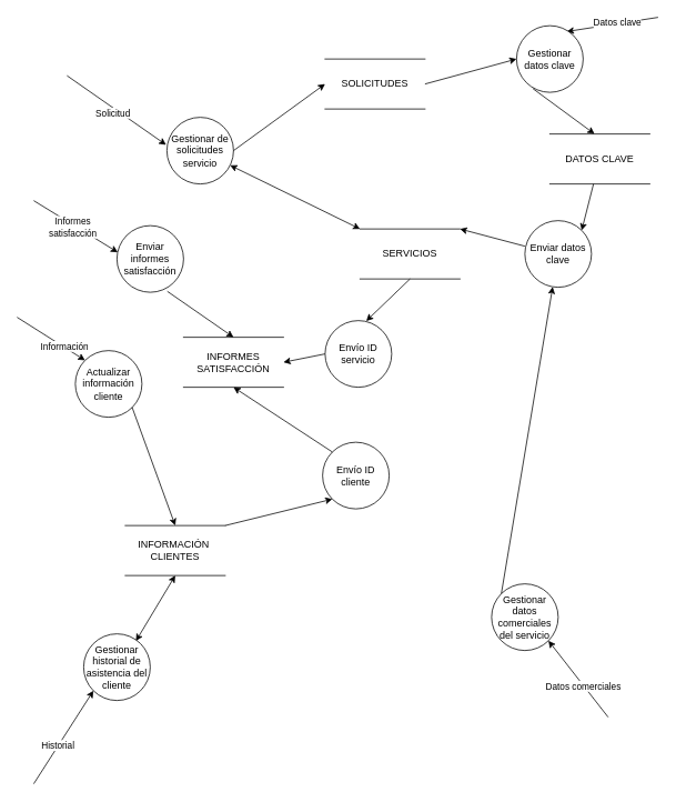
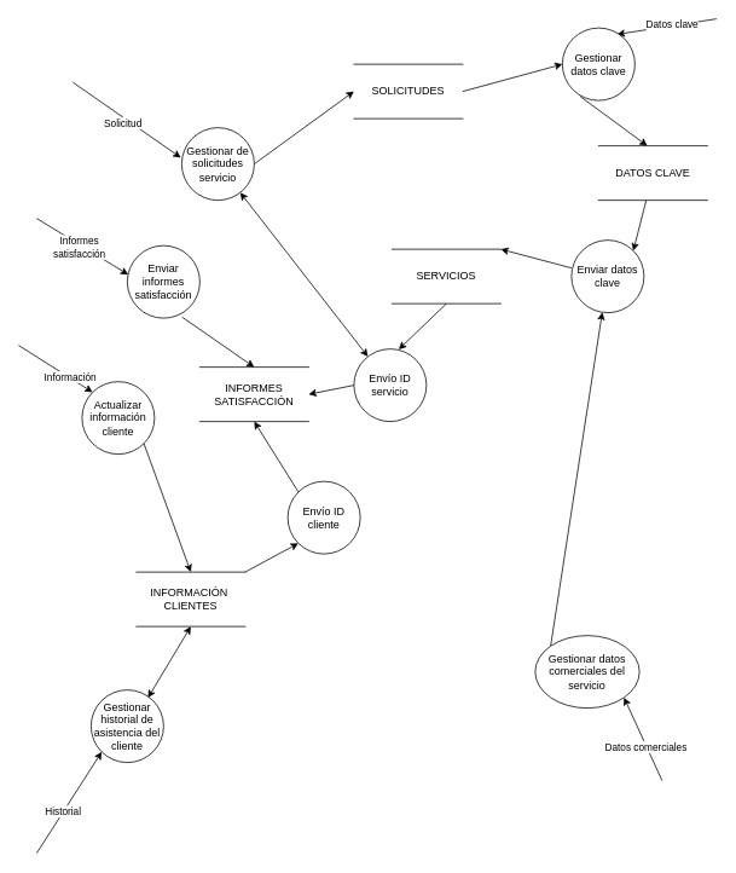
  <mxCell id="0" />
  <mxCell id="1" parent="0" />
  <mxCell id="2" value="Actualizar información cliente" style="ellipse;whiteSpace=wrap;html=1;aspect=fixed;" parent="1" vertex="1"><mxGeometry x="90" y="420" width="80" height="80" as="geometry" /></mxCell>
- <mxCell id="3" value="&lt;div&gt;Gestionar datos comerciales del servicio&lt;br&gt;&lt;/div&gt;" style="ellipse;whiteSpace=wrap;html=1;aspect=fixed;" parent="1" vertex="1"><mxGeometry x="590" y="700" width="80" height="80" as="geometry" /></mxCell>
+ <mxCell id="3" value="&lt;div&gt;Gestionar datos comerciales del servicio&lt;br&gt;&lt;/div&gt;" style="ellipse;whiteSpace=wrap;html=1;aspect=fixed;" parent="1" vertex="1"><mxGeometry x="590" y="700" width="115" height="80" as="geometry" /></mxCell>
  <mxCell id="4" value="Gestionar de solicitudes servicio" style="ellipse;whiteSpace=wrap;html=1;aspect=fixed;" parent="1" vertex="1"><mxGeometry x="200" y="140" width="80" height="80" as="geometry" /></mxCell>
  <mxCell id="5" value="&lt;div&gt;Enviar informes&lt;/div&gt;&lt;div&gt;satisfacción&lt;br&gt;&lt;/div&gt;" style="ellipse;whiteSpace=wrap;html=1;aspect=fixed;" parent="1" vertex="1"><mxGeometry x="140" y="270" width="80" height="80" as="geometry" /></mxCell>
  <mxCell id="6" value="DATOS CLAVE" style="shape=partialRectangle;whiteSpace=wrap;html=1;left=0;right=0;fillColor=none;" parent="1" vertex="1"><mxGeometry x="660" y="160" width="120" height="60" as="geometry" /></mxCell>
  <mxCell id="7" value="INFORMACIÓN&amp;nbsp; CLIENTES" style="shape=partialRectangle;whiteSpace=wrap;html=1;left=0;right=0;fillColor=none;" parent="1" vertex="1"><mxGeometry x="150" y="630" width="120" height="60" as="geometry" /></mxCell>
  <mxCell id="8" value="SOLICITUDES" style="shape=partialRectangle;whiteSpace=wrap;html=1;left=0;right=0;fillColor=none;" parent="1" vertex="1"><mxGeometry x="390" y="70" width="120" height="60" as="geometry" /></mxCell>
  <mxCell id="9" value="" style="endArrow=classic;html=1;rounded=0;entryX=0;entryY=0;entryDx=0;entryDy=0;" parent="1" target="2" edge="1"><mxGeometry width="50" height="50" relative="1" as="geometry"><mxPoint x="20" y="380" as="sourcePoint" /><mxPoint x="302" y="584" as="targetPoint" /></mxGeometry></mxCell>
  <mxCell id="10" value="Información" style="edgeLabel;html=1;align=center;verticalAlign=middle;resizable=0;points=[];" parent="9" vertex="1" connectable="0"><mxGeometry x="0.358" y="1" relative="1" as="geometry"><mxPoint as="offset" /></mxGeometry></mxCell>
  <mxCell id="11" value="" style="endArrow=classic;html=1;rounded=0;exitX=1;exitY=1;exitDx=0;exitDy=0;entryX=0.5;entryY=0;entryDx=0;entryDy=0;" parent="1" source="2" target="7" edge="1"><mxGeometry width="50" height="50" relative="1" as="geometry"><mxPoint x="572" y="624" as="sourcePoint" /><mxPoint x="622" y="574" as="targetPoint" /></mxGeometry></mxCell>
  <mxCell id="12" value="" style="endArrow=classic;html=1;rounded=0;entryX=-0.012;entryY=0.413;entryDx=0;entryDy=0;entryPerimeter=0;" parent="1" target="4" edge="1"><mxGeometry width="50" height="50" relative="1" as="geometry"><mxPoint x="80" y="90" as="sourcePoint" /><mxPoint x="304" y="156" as="targetPoint" /></mxGeometry></mxCell>
  <mxCell id="13" value="Solicitud" style="edgeLabel;html=1;align=center;verticalAlign=middle;resizable=0;points=[];" parent="12" vertex="1" connectable="0"><mxGeometry x="0.358" y="1" relative="1" as="geometry"><mxPoint x="-27" y="-11" as="offset" /></mxGeometry></mxCell>
  <mxCell id="14" value="SERVICIOS" style="shape=partialRectangle;whiteSpace=wrap;html=1;left=0;right=0;fillColor=none;" parent="1" vertex="1"><mxGeometry x="432" y="274" width="120" height="60" as="geometry" /></mxCell>
  <mxCell id="15" value="" style="endArrow=classic;html=1;rounded=0;exitX=0.756;exitY=0.986;exitDx=0;exitDy=0;exitPerimeter=0;entryX=0.5;entryY=0;entryDx=0;entryDy=0;" parent="1" source="5" target="33" edge="1"><mxGeometry width="50" height="50" relative="1" as="geometry"><mxPoint x="532" y="1124" as="sourcePoint" /><mxPoint x="362" y="384" as="targetPoint" /></mxGeometry></mxCell>
  <mxCell id="16" value="" style="endArrow=classic;html=1;rounded=0;entryX=0.013;entryY=0.4;entryDx=0;entryDy=0;entryPerimeter=0;" parent="1" target="5" edge="1"><mxGeometry width="50" height="50" relative="1" as="geometry"><mxPoint x="40" y="240" as="sourcePoint" /><mxPoint x="482" y="974" as="targetPoint" /></mxGeometry></mxCell>
  <mxCell id="17" value="&lt;div&gt;Informes&lt;/div&gt;&lt;div&gt;satisfacción&lt;br&gt;&lt;/div&gt;" style="edgeLabel;html=1;align=center;verticalAlign=middle;resizable=0;points=[];" parent="16" vertex="1" connectable="0"><mxGeometry x="-0.049" y="-3" relative="1" as="geometry"><mxPoint as="offset" /></mxGeometry></mxCell>
  <mxCell id="18" value="" style="endArrow=classic;html=1;rounded=0;entryX=0.754;entryY=0.088;entryDx=0;entryDy=0;entryPerimeter=0;" parent="1" target="20" edge="1"><mxGeometry width="50" height="50" relative="1" as="geometry"><mxPoint x="790" y="20" as="sourcePoint" /><mxPoint x="932.004" y="145.716" as="targetPoint" /></mxGeometry></mxCell>
  <mxCell id="19" value="Datos clave" style="edgeLabel;html=1;align=center;verticalAlign=middle;resizable=0;points=[];" parent="18" vertex="1" connectable="0"><mxGeometry x="-0.016" y="-2" relative="1" as="geometry"><mxPoint x="5" y="-1" as="offset" /></mxGeometry></mxCell>
  <mxCell id="20" value="Gestionar datos clave" style="ellipse;whiteSpace=wrap;html=1;aspect=fixed;" parent="1" vertex="1"><mxGeometry x="620" y="30" width="80" height="80" as="geometry" /></mxCell>
  <mxCell id="21" value="Gestionar historial de asistencia del cliente" style="ellipse;whiteSpace=wrap;html=1;aspect=fixed;" parent="1" vertex="1"><mxGeometry x="100" y="760" width="80" height="80" as="geometry" /></mxCell>
  <mxCell id="22" value="" style="endArrow=classic;startArrow=classic;html=1;rounded=0;entryX=0.5;entryY=1;entryDx=0;entryDy=0;exitX=0.785;exitY=0.107;exitDx=0;exitDy=0;exitPerimeter=0;" parent="1" source="21" target="7" edge="1"><mxGeometry width="50" height="50" relative="1" as="geometry"><mxPoint x="552" y="884" as="sourcePoint" /><mxPoint x="602" y="834" as="targetPoint" /></mxGeometry></mxCell>
  <mxCell id="23" value="" style="endArrow=classic;html=1;rounded=0;entryX=0;entryY=1;entryDx=0;entryDy=0;" parent="1" target="21" edge="1"><mxGeometry width="50" height="50" relative="1" as="geometry"><mxPoint x="40" y="940" as="sourcePoint" /><mxPoint x="417" y="1054" as="targetPoint" /></mxGeometry></mxCell>
  <mxCell id="24" value="Historial" style="edgeLabel;html=1;align=center;verticalAlign=middle;resizable=0;points=[];" parent="23" vertex="1" connectable="0"><mxGeometry x="-0.168" y="1" relative="1" as="geometry"><mxPoint as="offset" /></mxGeometry></mxCell>
  <mxCell id="25" value="" style="endArrow=classic;html=1;rounded=0;entryX=1;entryY=1;entryDx=0;entryDy=0;" parent="1" target="3" edge="1"><mxGeometry width="50" height="50" relative="1" as="geometry"><mxPoint x="730" y="860" as="sourcePoint" /><mxPoint x="844" y="674" as="targetPoint" /></mxGeometry></mxCell>
  <mxCell id="26" value="Datos comerciales" style="edgeLabel;html=1;align=center;verticalAlign=middle;resizable=0;points=[];" parent="25" vertex="1" connectable="0"><mxGeometry x="-0.168" y="1" relative="1" as="geometry"><mxPoint as="offset" /></mxGeometry></mxCell>
  <mxCell id="27" value="Enviar datos clave" style="ellipse;whiteSpace=wrap;html=1;aspect=fixed;" parent="1" vertex="1"><mxGeometry x="630" y="264" width="80" height="80" as="geometry" /></mxCell>
  <mxCell id="28" value="" style="endArrow=classic;html=1;rounded=0;entryX=0.447;entryY=-0.001;entryDx=0;entryDy=0;exitX=0.246;exitY=0.945;exitDx=0;exitDy=0;exitPerimeter=0;entryPerimeter=0;" parent="1" source="20" target="6" edge="1"><mxGeometry width="50" height="50" relative="1" as="geometry"><mxPoint x="942" y="74" as="sourcePoint" /><mxPoint x="872" y="121" as="targetPoint" /></mxGeometry></mxCell>
  <mxCell id="29" value="" style="endArrow=classic;html=1;rounded=0;entryX=1;entryY=0;entryDx=0;entryDy=0;" edge="1" parent="1" source="6" target="27"><mxGeometry width="50" height="50" relative="1" as="geometry"><mxPoint x="602" y="564" as="sourcePoint" /><mxPoint x="652" y="514" as="targetPoint" /></mxGeometry></mxCell>
  <mxCell id="30" value="" style="endArrow=classic;html=1;rounded=0;entryX=1;entryY=0;entryDx=0;entryDy=0;exitX=0.001;exitY=0.384;exitDx=0;exitDy=0;exitPerimeter=0;" edge="1" parent="1" source="27" target="14"><mxGeometry width="50" height="50" relative="1" as="geometry"><mxPoint x="780" y="304" as="sourcePoint" /><mxPoint x="750" y="346" as="targetPoint" /></mxGeometry></mxCell>
  <mxCell id="31" value="" style="endArrow=classic;html=1;rounded=0;entryX=0;entryY=0.5;entryDx=0;entryDy=0;exitX=1;exitY=0.5;exitDx=0;exitDy=0;" edge="1" parent="1" source="8" target="20"><mxGeometry width="50" height="50" relative="1" as="geometry"><mxPoint x="512" y="334" as="sourcePoint" /><mxPoint x="562" y="284" as="targetPoint" /></mxGeometry></mxCell>
  <mxCell id="32" value="" style="endArrow=classic;html=1;rounded=0;entryX=0;entryY=0.5;entryDx=0;entryDy=0;exitX=1;exitY=0.5;exitDx=0;exitDy=0;" edge="1" parent="1" source="4" target="8"><mxGeometry width="50" height="50" relative="1" as="geometry"><mxPoint x="422" y="244" as="sourcePoint" /><mxPoint x="472" y="194" as="targetPoint" /></mxGeometry></mxCell>
  <mxCell id="33" value="INFORMES SATISFACCIÓN" style="shape=partialRectangle;whiteSpace=wrap;html=1;left=0;right=0;fillColor=none;" vertex="1" parent="1"><mxGeometry x="220" y="404" width="120" height="60" as="geometry" /></mxCell>
- <mxCell id="34" value="Envío ID cliente" style="ellipse;whiteSpace=wrap;html=1;aspect=fixed;" vertex="1" parent="1"><mxGeometry x="387" y="530" width="80" height="80" as="geometry" /></mxCell>
+ <mxCell id="34" value="Envío ID cliente" style="ellipse;whiteSpace=wrap;html=1;aspect=fixed;" vertex="1" parent="1"><mxGeometry x="317" y="530" width="80" height="80" as="geometry" /></mxCell>
  <mxCell id="35" value="" style="endArrow=classic;html=1;rounded=0;exitX=1;exitY=0;exitDx=0;exitDy=0;entryX=0;entryY=1;entryDx=0;entryDy=0;" edge="1" parent="1" source="7" target="34"><mxGeometry width="50" height="50" relative="1" as="geometry"><mxPoint x="362" y="574" as="sourcePoint" /><mxPoint x="412" y="524" as="targetPoint" /></mxGeometry></mxCell>
  <mxCell id="36" value="Envío ID servicio" style="ellipse;whiteSpace=wrap;html=1;aspect=fixed;rotation=0;" vertex="1" parent="1"><mxGeometry x="390" y="384" width="80" height="80" as="geometry" /></mxCell>
  <mxCell id="37" value="" style="endArrow=classic;html=1;rounded=0;exitX=0.5;exitY=1;exitDx=0;exitDy=0;entryX=0.618;entryY=0.006;entryDx=0;entryDy=0;entryPerimeter=0;" edge="1" parent="1" source="14" target="36"><mxGeometry width="50" height="50" relative="1" as="geometry"><mxPoint x="592" y="524" as="sourcePoint" /><mxPoint x="642" y="474" as="targetPoint" /></mxGeometry></mxCell>
  <mxCell id="38" value="" style="endArrow=classic;html=1;rounded=0;exitX=0;exitY=0.5;exitDx=0;exitDy=0;entryX=1;entryY=0.5;entryDx=0;entryDy=0;" edge="1" parent="1" source="36" target="33"><mxGeometry width="50" height="50" relative="1" as="geometry"><mxPoint x="522" y="404" as="sourcePoint" /><mxPoint x="490" y="446" as="targetPoint" /></mxGeometry></mxCell>
  <mxCell id="39" value="" style="endArrow=classic;html=1;rounded=0;exitX=0;exitY=0;exitDx=0;exitDy=0;entryX=0.5;entryY=1;entryDx=0;entryDy=0;" edge="1" parent="1" source="34" target="33"><mxGeometry width="50" height="50" relative="1" as="geometry"><mxPoint x="532" y="544" as="sourcePoint" /><mxPoint x="582" y="494" as="targetPoint" /></mxGeometry></mxCell>
  <mxCell id="40" value="" style="endArrow=classic;html=1;rounded=0;exitX=0;exitY=0;exitDx=0;exitDy=0;" edge="1" parent="1" source="3" target="27"><mxGeometry width="50" height="50" relative="1" as="geometry"><mxPoint x="560" y="570" as="sourcePoint" /><mxPoint x="610" y="520" as="targetPoint" /></mxGeometry></mxCell>
- <mxCell id="41" value="" style="endArrow=classic;startArrow=classic;html=1;rounded=0;entryX=0;entryY=0;entryDx=0;entryDy=0;" edge="1" parent="1" source="4" target="14"><mxGeometry width="50" height="50" relative="1" as="geometry"><mxPoint x="300" y="270" as="sourcePoint" /><mxPoint x="350" y="220" as="targetPoint" /></mxGeometry></mxCell>
+ <mxCell id="41" value="" style="endArrow=classic;startArrow=classic;html=1;rounded=0;" edge="1" parent="1" source="4" target="36"><mxGeometry width="50" height="50" relative="1" as="geometry"><mxPoint x="300" y="270" as="sourcePoint" /><mxPoint x="350" y="220" as="targetPoint" /></mxGeometry></mxCell>
